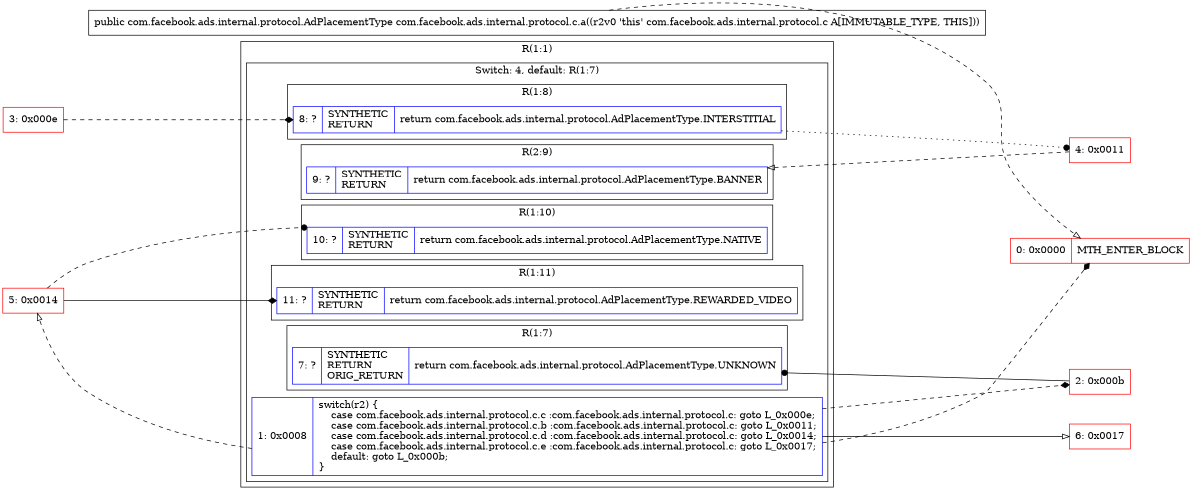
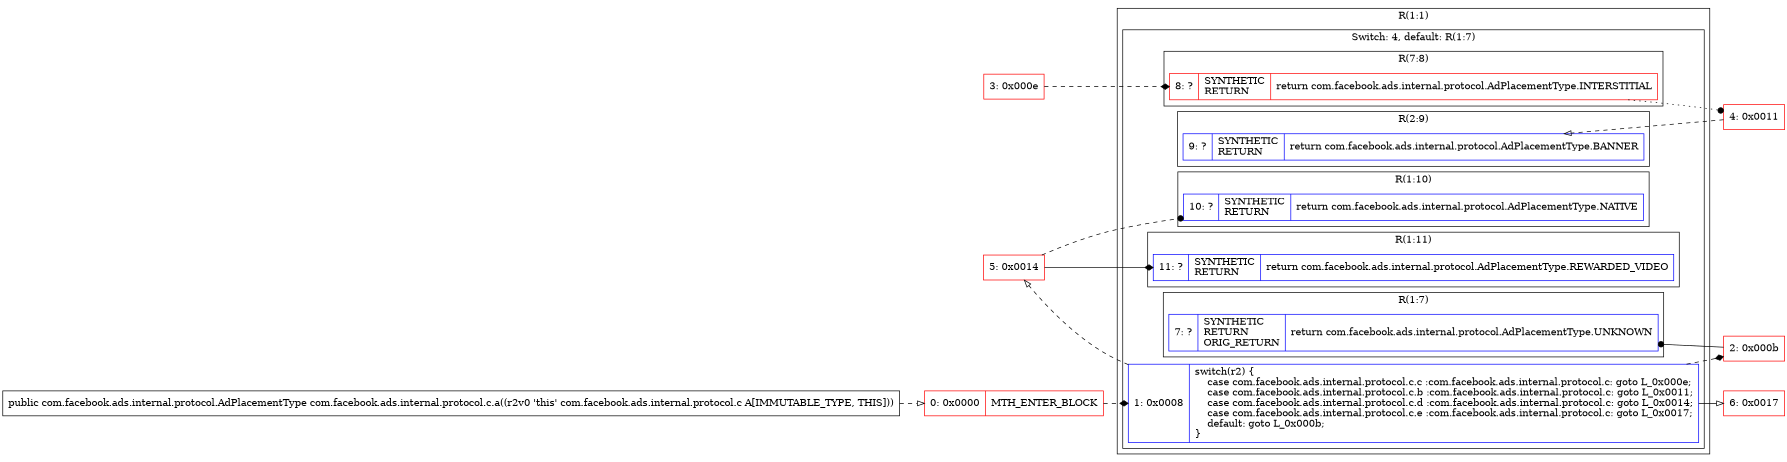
  digraph {
    rankdir=LR
    node [color=blue shape=record]
    edge [arrowhead=diamond style=dashed]
-   n1 [label="{8\:\ ?|SYNTHETIC\lRETURN\l|return com.facebook.ads.internal.protocol.AdPlacementType.INTERSTITIAL\l}"]
+   n1 [color=red label="{8\:\ ?|SYNTHETIC\lRETURN\l|return com.facebook.ads.internal.protocol.AdPlacementType.INTERSTITIAL\l}"]
    n2 [label="{9\:\ ?|SYNTHETIC\lRETURN\l|return com.facebook.ads.internal.protocol.AdPlacementType.BANNER\l}"]
    n3 [label="{10\:\ ?|SYNTHETIC\lRETURN\l|return com.facebook.ads.internal.protocol.AdPlacementType.NATIVE\l}"]
    n4 [label="{11\:\ ?|SYNTHETIC\lRETURN\l|return com.facebook.ads.internal.protocol.AdPlacementType.REWARDED_VIDEO\l}"]
    n5 [label="{7\:\ ?|SYNTHETIC\lRETURN\lORIG_RETURN\l|return com.facebook.ads.internal.protocol.AdPlacementType.UNKNOWN\l}"]
    n6 [label="{1\:\ 0x0008|switch(r2) \{\l    case com.facebook.ads.internal.protocol.c.c :com.facebook.ads.internal.protocol.c: goto L_0x000e;\l    case com.facebook.ads.internal.protocol.c.b :com.facebook.ads.internal.protocol.c: goto L_0x0011;\l    case com.facebook.ads.internal.protocol.c.d :com.facebook.ads.internal.protocol.c: goto L_0x0014;\l    case com.facebook.ads.internal.protocol.c.e :com.facebook.ads.internal.protocol.c: goto L_0x0017;\l    default: goto L_0x000b;\l\}\l}"]
    n7 [color=red label="{4\:\ 0x0011}"]
    n8 [color=red label="{2\:\ 0x000b}"]
    n9 [color=red label="{5\:\ 0x0014}"]
    n10 [color=red label="{6\:\ 0x0017}"]
    n11 [color=red label="{3\:\ 0x000e}"]
    n12 [color=red label="{0\:\ 0x0000|MTH_ENTER_BLOCK\l}"]
    n13 [label="{public com.facebook.ads.internal.protocol.AdPlacementType com.facebook.ads.internal.protocol.c.a((r2v0 'this' com.facebook.ads.internal.protocol.c A[IMMUTABLE_TYPE, THIS])) }" color=""]
    subgraph cluster_1 {
      label="R(1:1)"
      subgraph cluster_2 {
        label="Switch: 4, default: R(1:7)"
        n6
        subgraph cluster_3 {
-         label="R(1:8)"
+         label="R(7:8)"
          n1
        }
        subgraph cluster_4 {
          label="R(2:9)"
          n2
        }
        subgraph cluster_5 {
          label="R(1:10)"
          n3
        }
        subgraph cluster_6 {
          label="R(1:11)"
          n4
        }
        subgraph cluster_7 {
          label="R(1:7)"
          n5
        }
      }
    }
    n1 -> n7 [arrowhead=dot style=dotted]
    n6 -> n8
    n6 -> n9 [arrowhead=onormal]
    n6 -> n10 [arrowhead=onormal style=solid]
    n7 -> n2 [arrowhead=onormal]
    n8 -> n5 [arrowhead=dot style=solid]
    n9 -> n3 [arrowhead=dot]
    n9 -> n4 [style=solid]
    n11 -> n1
-   n6 -> n12
+   n12 -> n6
    n13 -> n12 [arrowhead=onormal]
  }
